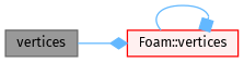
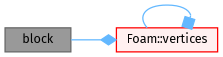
  digraph {
    rankdir=LR
    fontname="Fira Sans"
    node [fontname="Fira Sans" fontsize=10 shape=box style=filled]
    edge [color=steelblue1 fontname="Fira Sans" fontsize=10 labelfontname=Helvetica labelfontsize=10 style=solid]
-   n1 [color=gray40 fillcolor=grey60 fontcolor=black height=0.2 label=vertices width=0.4]
+   n1 [color=gray40 fillcolor=grey60 fontcolor=black height=0.2 label=block width=0.4]
    n2 [color=red fillcolor="#FFF0F0" height=0.2 label="Foam::vertices" width=0.4]
    n1 -> n2 [arrowhead=diamond]
    n2 -> n2 [arrowhead=box]
  }
